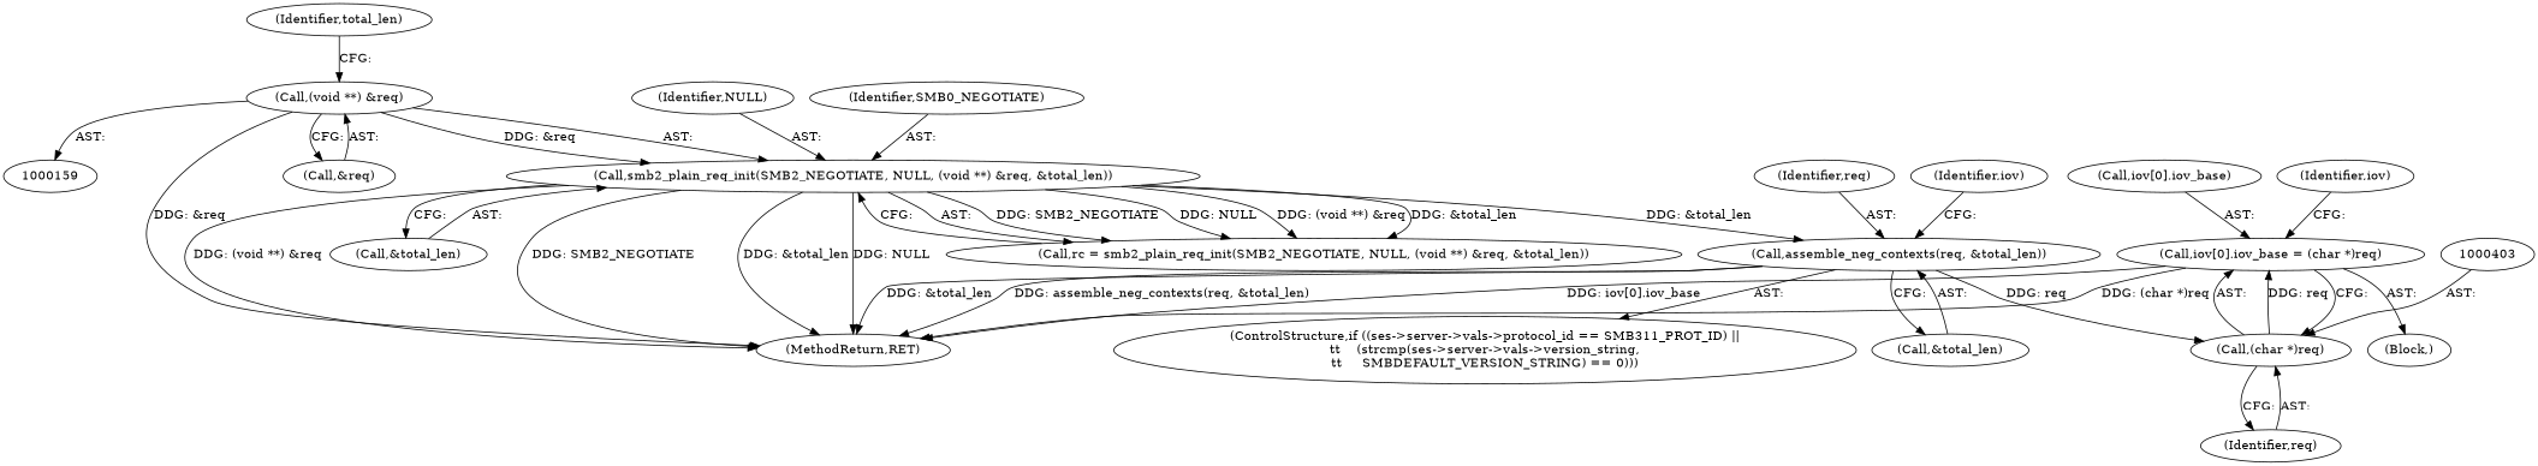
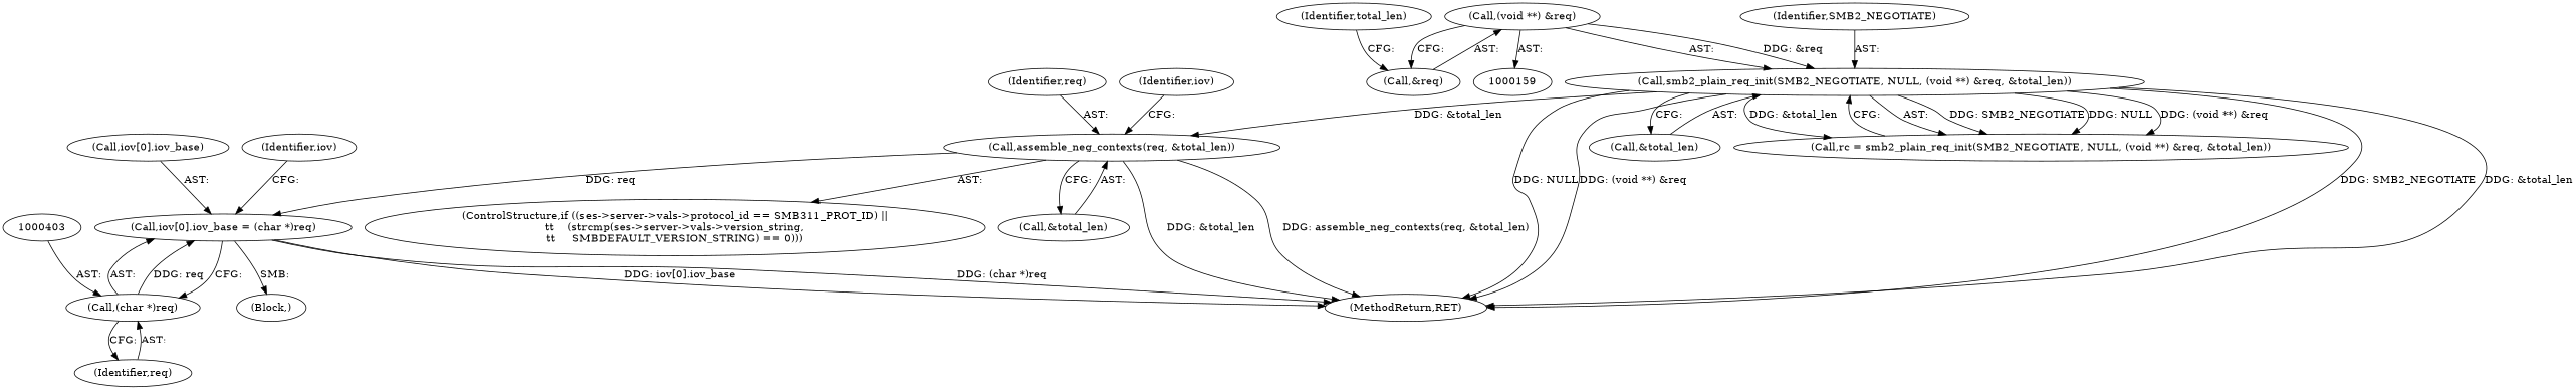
  digraph {
    n1 [label="(Call,iov[0].iov_base = (char *)req)"]
    n2 [label="(Call,(char *)req)"]
    n3 [label="(Block,)"]
    n4 [label="(MethodReturn,RET)"]
    n5 [label="(Identifier,req)"]
    n6 [label="(Call,assemble_neg_contexts(req, &total_len))"]
    n7 [label="(ControlStructure,if ((ses->server->vals->protocol_id == SMB311_PROT_ID) ||\n\t\t    (strcmp(ses->server->vals->version_string,\n\t\t     SMBDEFAULT_VERSION_STRING) == 0)))"]
    n8 [label="(Call,&total_len)"]
    n9 [label="(Call,smb2_plain_req_init(SMB2_NEGOTIATE, NULL, (void **) &req, &total_len))"]
    n10 [label="(Call,&total_len)"]
    n11 [label="(Call,rc = smb2_plain_req_init(SMB2_NEGOTIATE, NULL, (void **) &req, &total_len))"]
    n12 [label="(Call,(void **) &req)"]
    n13 [label="(Call,&req)"]
    1000159
-   n15 [label="(Identifier,NULL)"]
    n16 [label="(Identifier,req)"]
    n17 [label="(Call,iov[0].iov_base)"]
    n18 [label="(Identifier,iov)"]
    n19 [label="(Identifier,total_len)"]
-   n20 [label="(Identifier,SMB0_NEGOTIATE)"]
+   n20 [label="(Identifier,SMB2_NEGOTIATE)"]
    n21 [label="(Identifier,iov)"]
    1000403
    n1 -> n2 [label="CFG: "]
-   n1 -> n3 [label="AST: "]
+   n1 -> n3 [label="SMB: "]
    n1 -> n4 [label="DDG: iov[0].iov_base"]
    n1 -> n4 [label="DDG: (char *)req"]
    n2 -> n1 [label="AST: "]
    n2 -> n1 [label="DDG: req"]
    n2 -> n5 [label="CFG: "]
    n5 -> n2 [label="AST: "]
-   n6 -> n2 [label="DDG: req"]
+   n6 -> n1 [label="DDG: req"]
    n6 -> n4 [label="DDG: &total_len"]
    n6 -> n4 [label="DDG: assemble_neg_contexts(req, &total_len)"]
    n6 -> n7 [label="AST: "]
    n6 -> n8 [label="CFG: "]
    n8 -> n6 [label="AST: "]
    n9 -> n4 [label="DDG: NULL"]
    n9 -> n4 [label="DDG: (void **) &req"]
    n9 -> n4 [label="DDG: SMB2_NEGOTIATE"]
    n9 -> n4 [label="DDG: &total_len"]
    n9 -> n6 [label="DDG: &total_len"]
    n9 -> n10 [label="CFG: "]
    n9 -> n11 [label="AST: "]
    n9 -> n11 [label="DDG: SMB2_NEGOTIATE"]
    n9 -> n11 [label="DDG: NULL"]
    n9 -> n11 [label="DDG: (void **) &req"]
    n9 -> n11 [label="DDG: &total_len"]
    n10 -> n9 [label="AST: "]
    n11 -> n9 [label="CFG: "]
-   n12 -> n4 [label="DDG: &req"]
    n12 -> n9 [label="AST: "]
    n12 -> n9 [label="DDG: &req"]
    n12 -> n13 [label="CFG: "]
    n12 -> 1000159 [label="AST: "]
    n13 -> n12 [label="AST: "]
-   n15 -> n9 [label="AST: "]
    n16 -> n6 [label="AST: "]
    n17 -> n1 [label="AST: "]
    n18 -> n1 [label="CFG: "]
-   n19 -> n12 [label="CFG: "]
+   n19 -> n13 [label="CFG: "]
    n20 -> n9 [label="AST: "]
    n21 -> n6 [label="CFG: "]
    1000403 -> n2 [label="AST: "]
  }
